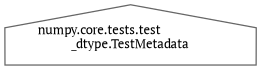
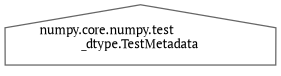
  digraph {
    rankdir=LR
    fontname="PT Serif"
-   n1 [color=grey40 fillcolor=white fontname="PT Serif" fontsize=10 height=0.2 label="numpy.core.tests.test\l_dtype.TestMetadata" shape=house style=filled width=0.4]
+   n1 [color=grey40 fillcolor=white fontname="PT Serif" fontsize=10 height=0.2 label="numpy.core.numpy.test\l_dtype.TestMetadata" shape=house style=filled width=0.4]
  }
